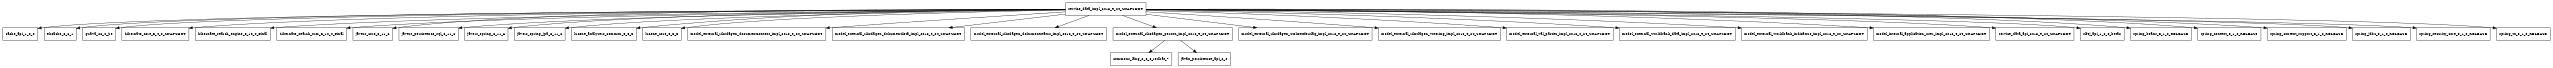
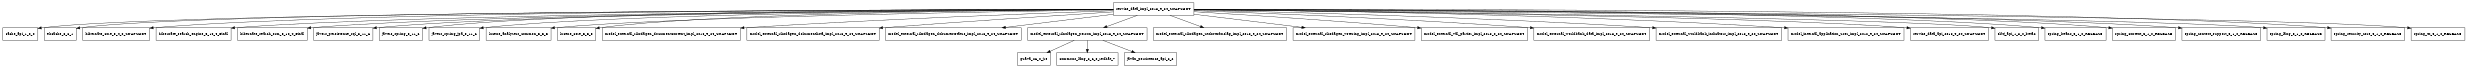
  digraph {
    node [fontsize=10.0 shape=box]
    service_data_impl_2018_9_24_SNAPSHOT
    cache_api_1_0_0
    ehcache_3_6_1
    guava_26_0_jre
    hibernate_core_5_4_0_SNAPSHOT
    hibernate_search_engine_5_10_4_Final
    hibernate_search_orm_5_10_4_Final
-   javers_core_3_11_6
    javers_persistence_sql_3_11_6
    javers_spring_3_11_6
    javers_spring_jpa_3_11_6
    lucene_analyzers_common_5_5_5
    lucene_core_5_5_5
    model_external_riksdagen_documentcontent_impl_2018_9_24_SNAPSHOT
    model_external_riksdagen_dokumentlista_impl_2018_9_24_SNAPSHOT
    model_external_riksdagen_dokumentstatus_impl_2018_9_24_SNAPSHOT
    model_external_riksdagen_person_impl_2018_9_24_SNAPSHOT
    model_external_riksdagen_utskottsforslag_impl_2018_9_24_SNAPSHOT
    model_external_riksdagen_votering_impl_2018_9_24_SNAPSHOT
    n20 [label=model_external_val_partier_impl_2018_0_24_SNAPSHOT]
    model_external_worldbank_data_impl_2018_9_24_SNAPSHOT
    n22 [label=model_external_worldbank_indicators_impl_2018_9_20_SNAPSHOT]
    n23 [label=model_internal_application_user_impl_2012_9_24_SNAPSHOT]
    service_data_api_2018_9_24_SNAPSHOT
    slf4j_api_1_8_0_beta2
    spring_beans_5_1_0_RELEASE
    spring_context_5_1_0_RELEASE
    spring_context_support_5_1_0_RELEASE
-   spring_jdbc_5_1_0_RELEASE
+   spring_jdbc_5_1_0_RELEASE [label=spring_lang_5_1_0_RELEASE]
    spring_security_core_5_1_0_RELEASE
    spring_tx_5_1_0_RELEASE
    commons_lang_2_6_0_redhat_7
    javax_persistence_api_2_2
    service_data_impl_2018_9_24_SNAPSHOT -> cache_api_1_0_0
    service_data_impl_2018_9_24_SNAPSHOT -> ehcache_3_6_1
-   service_data_impl_2018_9_24_SNAPSHOT -> guava_26_0_jre
+   model_external_riksdagen_person_impl_2018_9_24_SNAPSHOT -> guava_26_0_jre
    service_data_impl_2018_9_24_SNAPSHOT -> hibernate_core_5_4_0_SNAPSHOT
    service_data_impl_2018_9_24_SNAPSHOT -> hibernate_search_engine_5_10_4_Final
    service_data_impl_2018_9_24_SNAPSHOT -> hibernate_search_orm_5_10_4_Final
-   service_data_impl_2018_9_24_SNAPSHOT -> javers_core_3_11_6
    service_data_impl_2018_9_24_SNAPSHOT -> javers_persistence_sql_3_11_6
    service_data_impl_2018_9_24_SNAPSHOT -> javers_spring_3_11_6
    service_data_impl_2018_9_24_SNAPSHOT -> javers_spring_jpa_3_11_6
    service_data_impl_2018_9_24_SNAPSHOT -> lucene_analyzers_common_5_5_5
    service_data_impl_2018_9_24_SNAPSHOT -> lucene_core_5_5_5
    service_data_impl_2018_9_24_SNAPSHOT -> model_external_riksdagen_documentcontent_impl_2018_9_24_SNAPSHOT
    service_data_impl_2018_9_24_SNAPSHOT -> model_external_riksdagen_dokumentlista_impl_2018_9_24_SNAPSHOT
    service_data_impl_2018_9_24_SNAPSHOT -> model_external_riksdagen_dokumentstatus_impl_2018_9_24_SNAPSHOT
    service_data_impl_2018_9_24_SNAPSHOT -> model_external_riksdagen_person_impl_2018_9_24_SNAPSHOT
    service_data_impl_2018_9_24_SNAPSHOT -> model_external_riksdagen_utskottsforslag_impl_2018_9_24_SNAPSHOT
    service_data_impl_2018_9_24_SNAPSHOT -> model_external_riksdagen_votering_impl_2018_9_24_SNAPSHOT
    service_data_impl_2018_9_24_SNAPSHOT -> n20
    service_data_impl_2018_9_24_SNAPSHOT -> model_external_worldbank_data_impl_2018_9_24_SNAPSHOT
    service_data_impl_2018_9_24_SNAPSHOT -> n22
    service_data_impl_2018_9_24_SNAPSHOT -> n23
    service_data_impl_2018_9_24_SNAPSHOT -> service_data_api_2018_9_24_SNAPSHOT
    service_data_impl_2018_9_24_SNAPSHOT -> slf4j_api_1_8_0_beta2
    service_data_impl_2018_9_24_SNAPSHOT -> spring_beans_5_1_0_RELEASE
    service_data_impl_2018_9_24_SNAPSHOT -> spring_context_5_1_0_RELEASE
    service_data_impl_2018_9_24_SNAPSHOT -> spring_context_support_5_1_0_RELEASE
    service_data_impl_2018_9_24_SNAPSHOT -> spring_jdbc_5_1_0_RELEASE
    service_data_impl_2018_9_24_SNAPSHOT -> spring_security_core_5_1_0_RELEASE
    service_data_impl_2018_9_24_SNAPSHOT -> spring_tx_5_1_0_RELEASE
    model_external_riksdagen_person_impl_2018_9_24_SNAPSHOT -> commons_lang_2_6_0_redhat_7
    model_external_riksdagen_person_impl_2018_9_24_SNAPSHOT -> javax_persistence_api_2_2
  }
